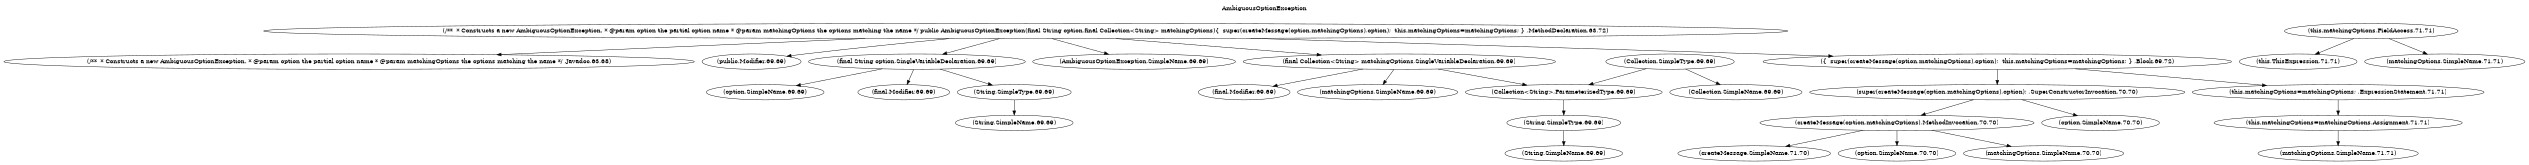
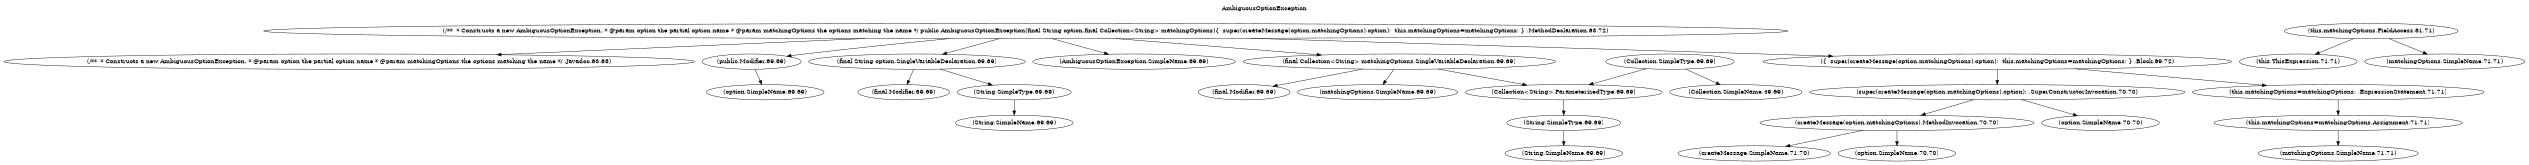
  digraph {
    concentrate=true
    label=AmbiguousOptionException
    labelloc=t
    node [endLineNumber=69 startLineNumber=69 type=42]
    n1 [endLineNumber=72 label="(/**  * Constructs a new AmbiguousOptionException. * @param option the partial option name * @param matchingOptions the options matching the name */ public AmbiguousOptionException(final String option,final Collection<String> matchingOptions){  super(createMessage(option,matchingOptions),option);  this.matchingOptions=matchingOptions; } ,MethodDeclaration,63,72)" startLineNumber=63 type=31]
    n2 [endLineNumber=68 label="(/**  * Constructs a new AmbiguousOptionException. * @param option the partial option name * @param matchingOptions the options matching the name */ ,Javadoc,63,68)" startLineNumber=63 type=29]
    n3 [label="(public,Modifier,69,69)" type=83]
    n4 [label="(AmbiguousOptionException,SimpleName,69,69)"]
    n5 [label="(final String option,SingleVariableDeclaration,69,69)" type=44]
    n6 [label="(final Collection<String> matchingOptions,SingleVariableDeclaration,69,69)" type=44]
    n7 [endLineNumber=72 label="({  super(createMessage(option,matchingOptions),option);  this.matchingOptions=matchingOptions; } ,Block,69,72)" type=8]
    n8 [label="(final,Modifier,69,69)" type=83]
    n9 [label="(String,SimpleType,69,69)" type=43]
    n10 [label="(option,SimpleName,69,69)"]
    n11 [label="(final,Modifier,69,69)" type=83]
    n12 [label="(Collection<String>,ParameterizedType,69,69)" type=74]
    n13 [label="(matchingOptions,SimpleName,69,69)"]
    n14 [endLineNumber=70 label="(super(createMessage(option,matchingOptions),option); ,SuperConstructorInvocation,70,70)" startLineNumber=70 type=46]
    n15 [endLineNumber=71 label="(this.matchingOptions=matchingOptions; ,ExpressionStatement,71,71)" startLineNumber=71 type=21]
    n16 [label="(String,SimpleName,69,69)"]
    n17 [label="(String,SimpleType,69,69)" type=43]
    n18 [label="(Collection,SimpleType,69,69)" type=43]
-   n19 [label="(Collection,SimpleName,69,69)"]
+   n19 [label="(Collection,SimpleName,49,69)"]
    n20 [label="(String,SimpleName,69,69)"]
    n21 [endLineNumber=70 label="(createMessage(option,matchingOptions),MethodInvocation,70,70)" startLineNumber=70 type=32]
    n22 [endLineNumber=70 label="(option,SimpleName,70,70)" startLineNumber=70]
    n23 [endLineNumber=71 label="(this.matchingOptions=matchingOptions,Assignment,71,71)" startLineNumber=71 type=7]
    n24 [endLineNumber=70 label="(createMessage,SimpleName,71,70)" startLineNumber=70]
    n25 [endLineNumber=70 label="(option,SimpleName,70,70)" startLineNumber=70]
-   n26 [endLineNumber=70 label="(matchingOptions,SimpleName,70,70)" startLineNumber=70]
    n27 [endLineNumber=71 label="(matchingOptions,SimpleName,71,71)" startLineNumber=71]
-   n28 [endLineNumber=71 label="(this.matchingOptions,FieldAccess,71,71)" startLineNumber=71 type=22]
+   n28 [endLineNumber=71 label="(this.matchingOptions,FieldAccess,61,71)" startLineNumber=71 type=22]
    n29 [endLineNumber=71 label="(this,ThisExpression,71,71)" startLineNumber=71 type=52]
    n30 [endLineNumber=71 label="(matchingOptions,SimpleName,71,71)" startLineNumber=71]
    n1 -> n2
    n1 -> n3
    n1 -> n4
    n1 -> n5
    n1 -> n6
    n1 -> n7
    n5 -> n8
    n5 -> n9
-   n5 -> n10
+   n3 -> n10
    n6 -> n11
    n6 -> n12
    n6 -> n13
    n7 -> n14
    n7 -> n15
    n9 -> n16
    n12 -> n17
    n14 -> n21
    n14 -> n22
    n15 -> n23
    n17 -> n20
    n18 -> n12
    n18 -> n19
    n21 -> n24
    n21 -> n25
-   n21 -> n26
    n23 -> n27
    n28 -> n29
    n28 -> n30
  }
